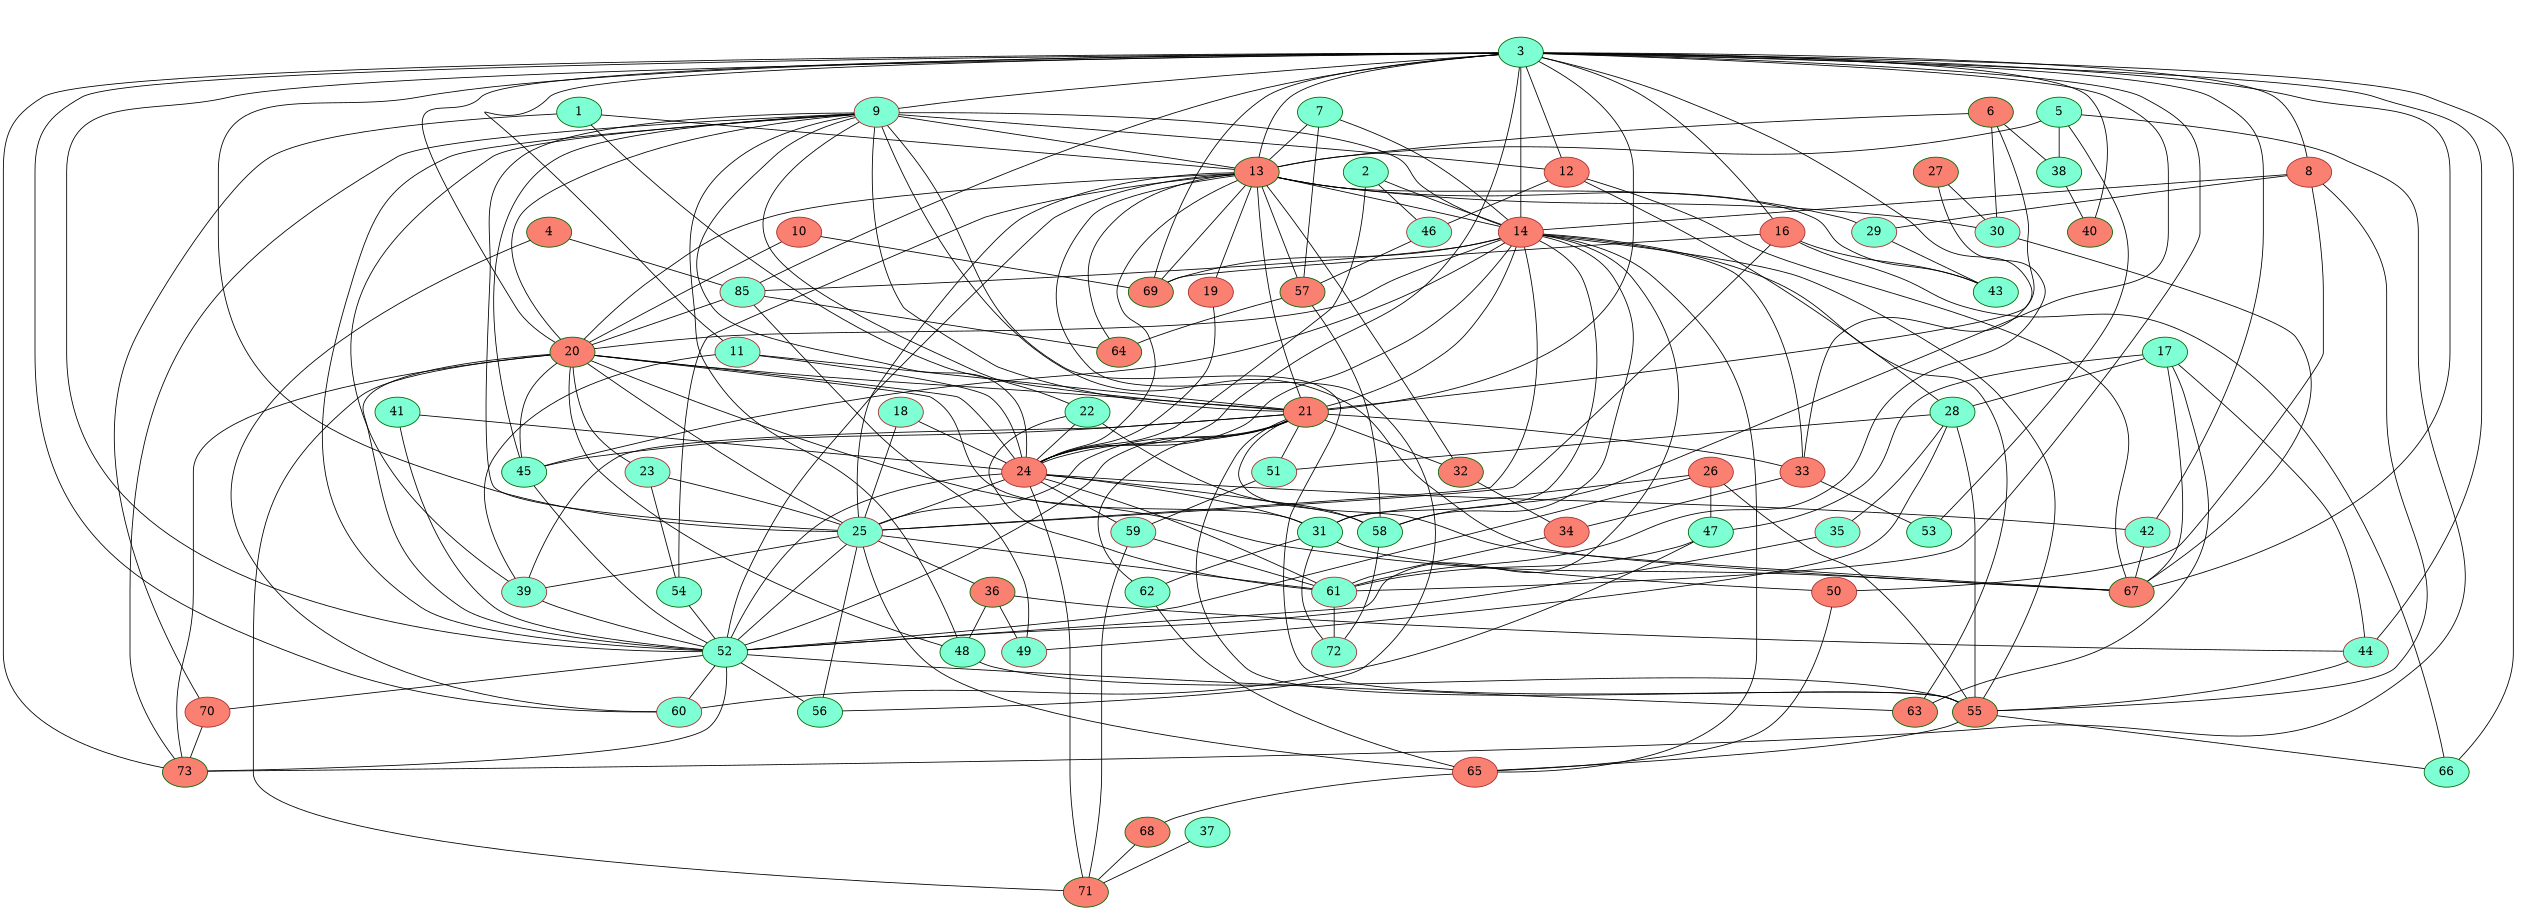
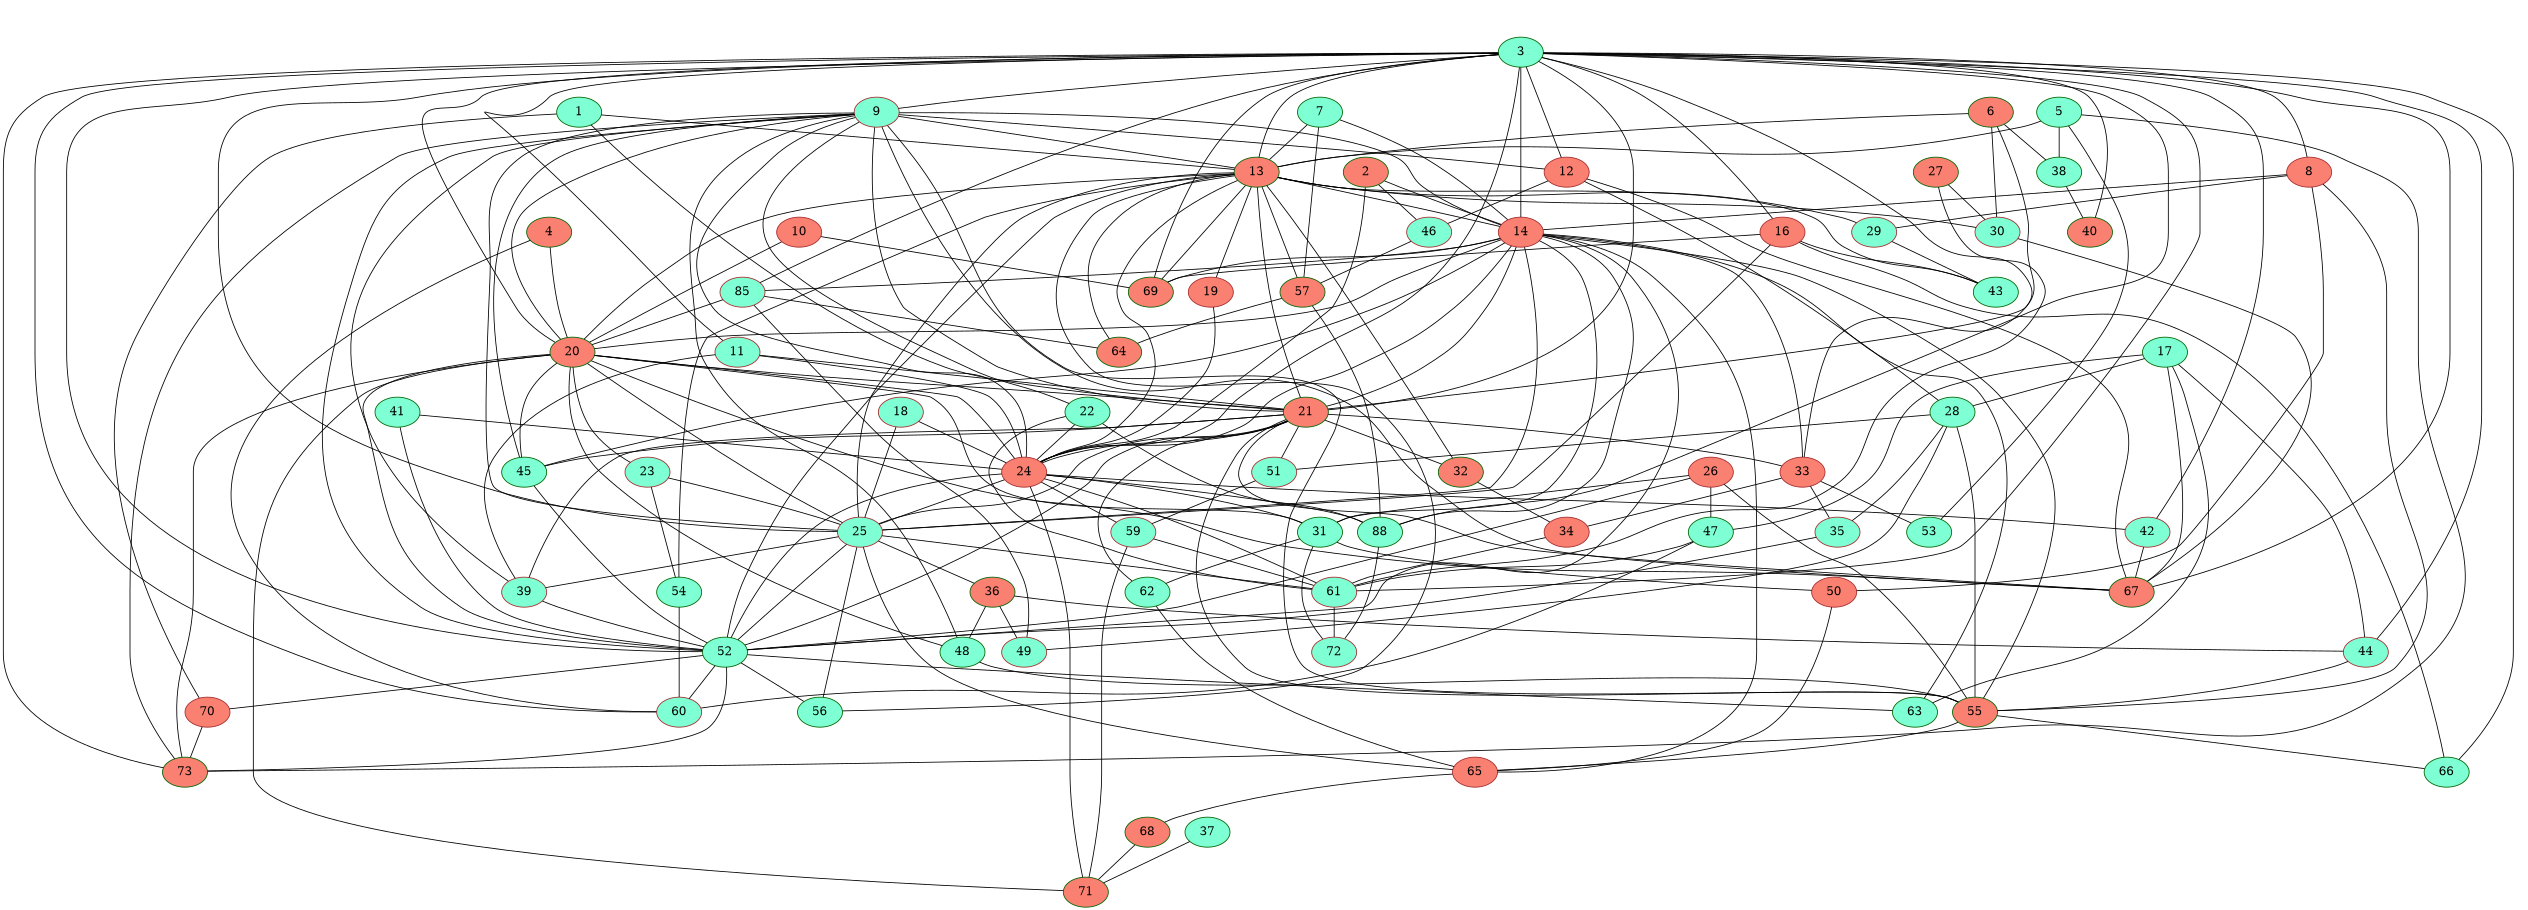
  graph {
    node [color=darkgreen fillcolor=aquamarine style=filled]
    edge [weight=1.0]
    13 [fillcolor=salmon]
    1
    21 [fillcolor=salmon]
    70 [color=brown fillcolor=salmon]
    14 [color=brown fillcolor=salmon]
    24 [color=brown fillcolor=salmon]
    20 [fillcolor=salmon]
    25 [color=brown]
    52
    69 [fillcolor=salmon]
    30 [color=brown]
    57 [fillcolor=salmon]
    29 [color=brown]
    19 [color=brown fillcolor=salmon]
    32 [fillcolor=salmon]
    43
    54
    56
    64 [fillcolor=salmon]
    33 [color=brown fillcolor=salmon]
    67 [fillcolor=salmon]
    55 [fillcolor=salmon]
    39 [color=brown]
    45
    51 [color=brown]
    62
    73 [fillcolor=salmon]
-   2
+   2 [fillcolor=salmon]
    46 [color=brown]
    n30 [color=brown label=85]
-   58
+   58 [label=88]
    31
-   63 [fillcolor=salmon]
+   63
    65 [color=brown fillcolor=salmon]
    42 [color=brown]
    61 [color=brown]
    71 [fillcolor=salmon]
    59 [color=brown]
    3
    8 [color=brown fillcolor=salmon]
    9 [color=brown]
    11 [color=brown]
    12 [color=brown fillcolor=salmon]
    16 [color=brown fillcolor=salmon]
    40 [fillcolor=salmon]
    44 [color=brown]
    60 [color=brown]
    66
    50 [color=brown fillcolor=salmon]
    22
    48
    28
    49 [color=brown]
    23 [color=brown]
    36 [fillcolor=salmon]
    53
    35 [color=brown]
    34 [color=brown fillcolor=salmon]
    72 [color=brown]
    4 [fillcolor=salmon]
    5
    38
    6 [fillcolor=salmon]
    7
    10 [color=brown fillcolor=salmon]
    68 [fillcolor=salmon]
    17
    47
    18 [color=brown]
    26 [color=brown fillcolor=salmon]
    27 [fillcolor=salmon]
    37
    41
    13 -- 21 [weight=2.0]
    13 -- 14 [weight=2.0]
    13 -- 24
    13 -- 20
    13 -- 25
    13 -- 52 [weight=3.0]
    13 -- 69
    13 -- 30
    13 -- 57
    13 -- 29 [weight=2.0]
    13 -- 19
    13 -- 32
    13 -- 43
    13 -- 54
    13 -- 56
    13 -- 64
    1 -- 13
    1 -- 21
    1 -- 70
    21 -- 24 [weight=3.0]
    21 -- 25 [weight=2.0]
    21 -- 52 [weight=2.0]
    21 -- 32
    21 -- 33
    21 -- 67
    21 -- 55
    21 -- 39
    21 -- 45
    21 -- 51
    21 -- 62
    70 -- 73
    14 -- 21 [weight=2.0]
    14 -- 24
    14 -- 20
    14 -- 25
    14 -- 52
    14 -- 69
    14 -- 33
    14 -- 55
    14 -- 45
    14 -- n30
    14 -- 58
    14 -- 31
    14 -- 63
    14 -- 65
    24 -- 25
    24 -- 52
    24 -- 58
    24 -- 31
    24 -- 42
    24 -- 61
    24 -- 71
    24 -- 59
    20 -- 21 [weight=4.0]
    20 -- 24
    20 -- 25
    20 -- 52
    20 -- 67
    20 -- 45
    20 -- 73
    20 -- 31
    20 -- 71 [weight=2.0]
    20 -- 48
    20 -- 23
    25 -- 52
    25 -- 56
    25 -- 39
    25 -- 65
    25 -- 61
    25 -- 36
    52 -- 70
    52 -- 56
    52 -- 73
    52 -- 63
    52 -- 60
    30 -- 67
    57 -- 64
    57 -- 58
    29 -- 43
    19 -- 24
    32 -- 34
-   54 -- 52
+   54 -- 60
    33 -- 53
+   33 -- 35
    33 -- 34
    55 -- 65
    55 -- 66
    39 -- 52
    45 -- 52
    51 -- 59
    62 -- 65
    2 -- 14
    2 -- 24
    2 -- 46
    46 -- 57
    n30 -- 20
    n30 -- 64
    n30 -- 49
    58 -- 72
    31 -- 62
    31 -- 50
    31 -- 72
    65 -- 68
    42 -- 67
    61 -- 72
    59 -- 61
    59 -- 71
    3 -- 13
    3 -- 21 [weight=2.0]
    3 -- 14 [weight=3.0]
    3 -- 24 [weight=2.0]
    3 -- 20
    3 -- 25 [weight=2.0]
    3 -- 52
    3 -- 69
    3 -- 33
    3 -- 67
    3 -- 73
    3 -- n30
    3 -- 58
    3 -- 42
    3 -- 61
    3 -- 8
    3 -- 9 [weight=2.0]
    3 -- 11
    3 -- 12
    3 -- 16
    3 -- 40
    3 -- 44 [weight=2.0]
    3 -- 60
    3 -- 66
    8 -- 14
    8 -- 29
    8 -- 55
    8 -- 50
    9 -- 13
    9 -- 21 [weight=3.0]
    9 -- 14 [weight=2.0]
    9 -- 24
    9 -- 20
    9 -- 25
    9 -- 52
    9 -- 67
    9 -- 55
    9 -- 39
    9 -- 45
    9 -- 73
    9 -- 12
    9 -- 22
    9 -- 48
    11 -- 21
    11 -- 24
    11 -- 39
    12 -- 67
    12 -- 46
    12 -- 28
    16 -- 25
    16 -- 69
    16 -- 43
    16 -- 66
    44 -- 55
    50 -- 65
    22 -- 24
    22 -- 58
    22 -- 61
    48 -- 55
    28 -- 55
    28 -- 51
    28 -- 49
    28 -- 35
    23 -- 25
    23 -- 54
    36 -- 44
    36 -- 48
    36 -- 49
    35 -- 52
    34 -- 61
-   4 -- n30
+   4 -- 20
    4 -- 60
    5 -- 13 [weight=2.0]
    5 -- 73
    5 -- 53
    5 -- 38 [weight=2.0]
    38 -- 40
    6 -- 13
    6 -- 21
    6 -- 30
    6 -- 38
    7 -- 13
    7 -- 14
    7 -- 57
    10 -- 20
    10 -- 69
    68 -- 71
    17 -- 67
    17 -- 63
    17 -- 44
    17 -- 28
    17 -- 47
    47 -- 61
    47 -- 60
    18 -- 24
    18 -- 25
    26 -- 52
    26 -- 55
    26 -- 31
    26 -- 47
    27 -- 30
    27 -- 61
    37 -- 71
    41 -- 24
    41 -- 52
  }
